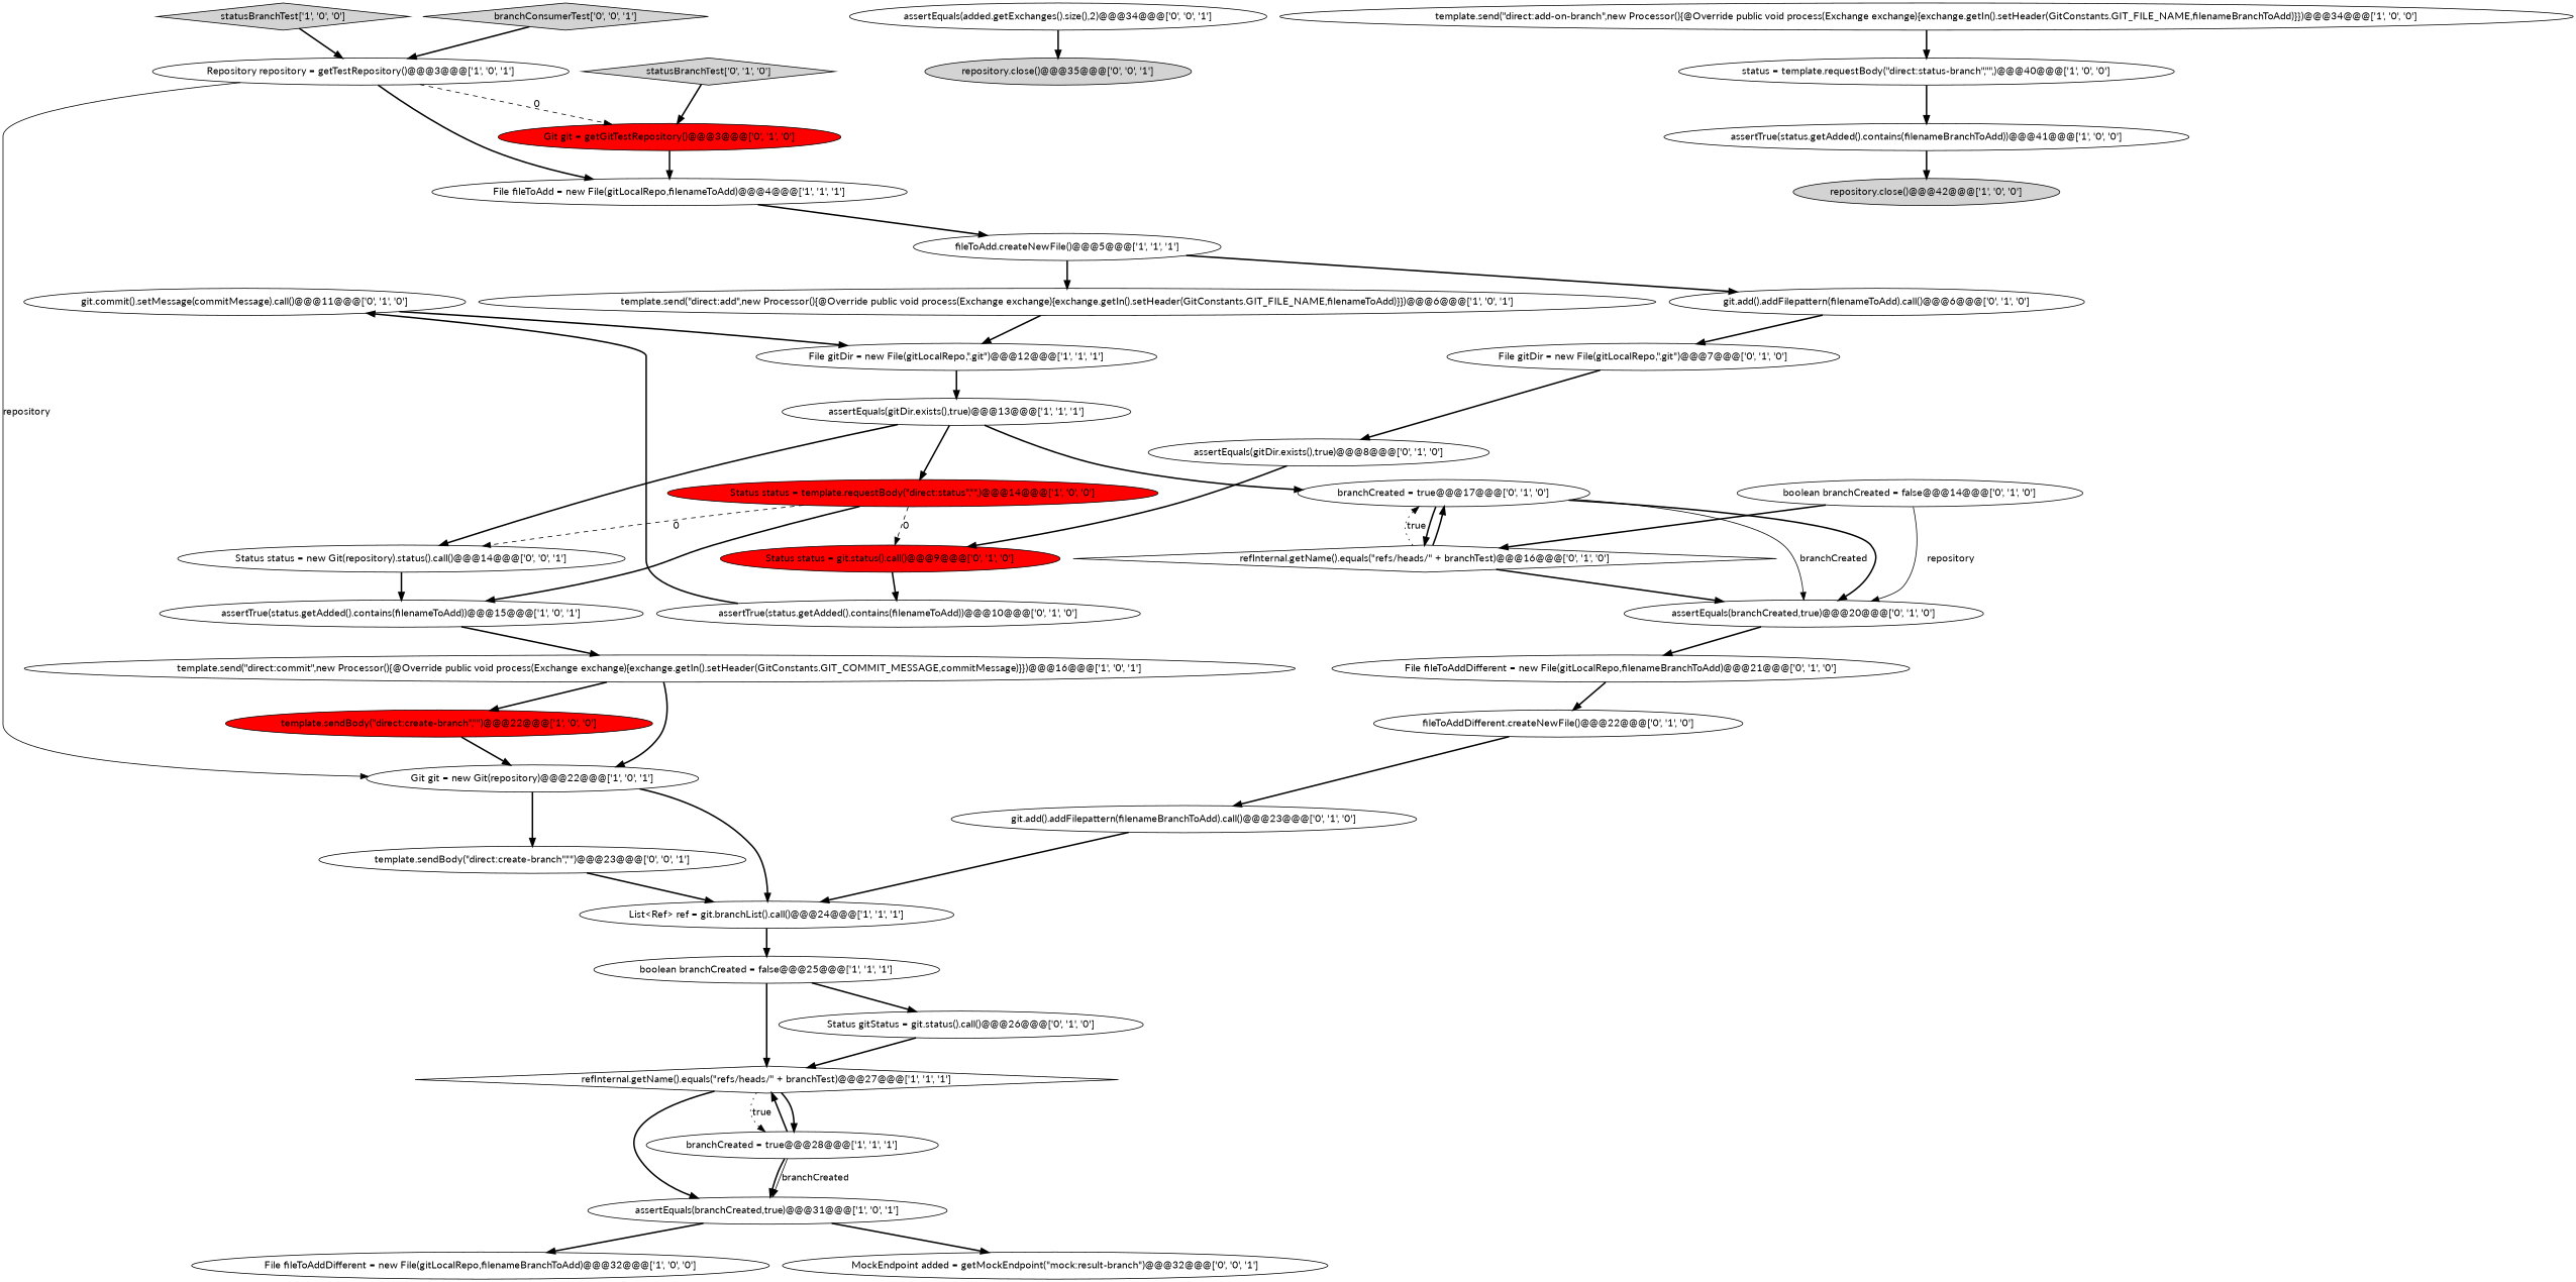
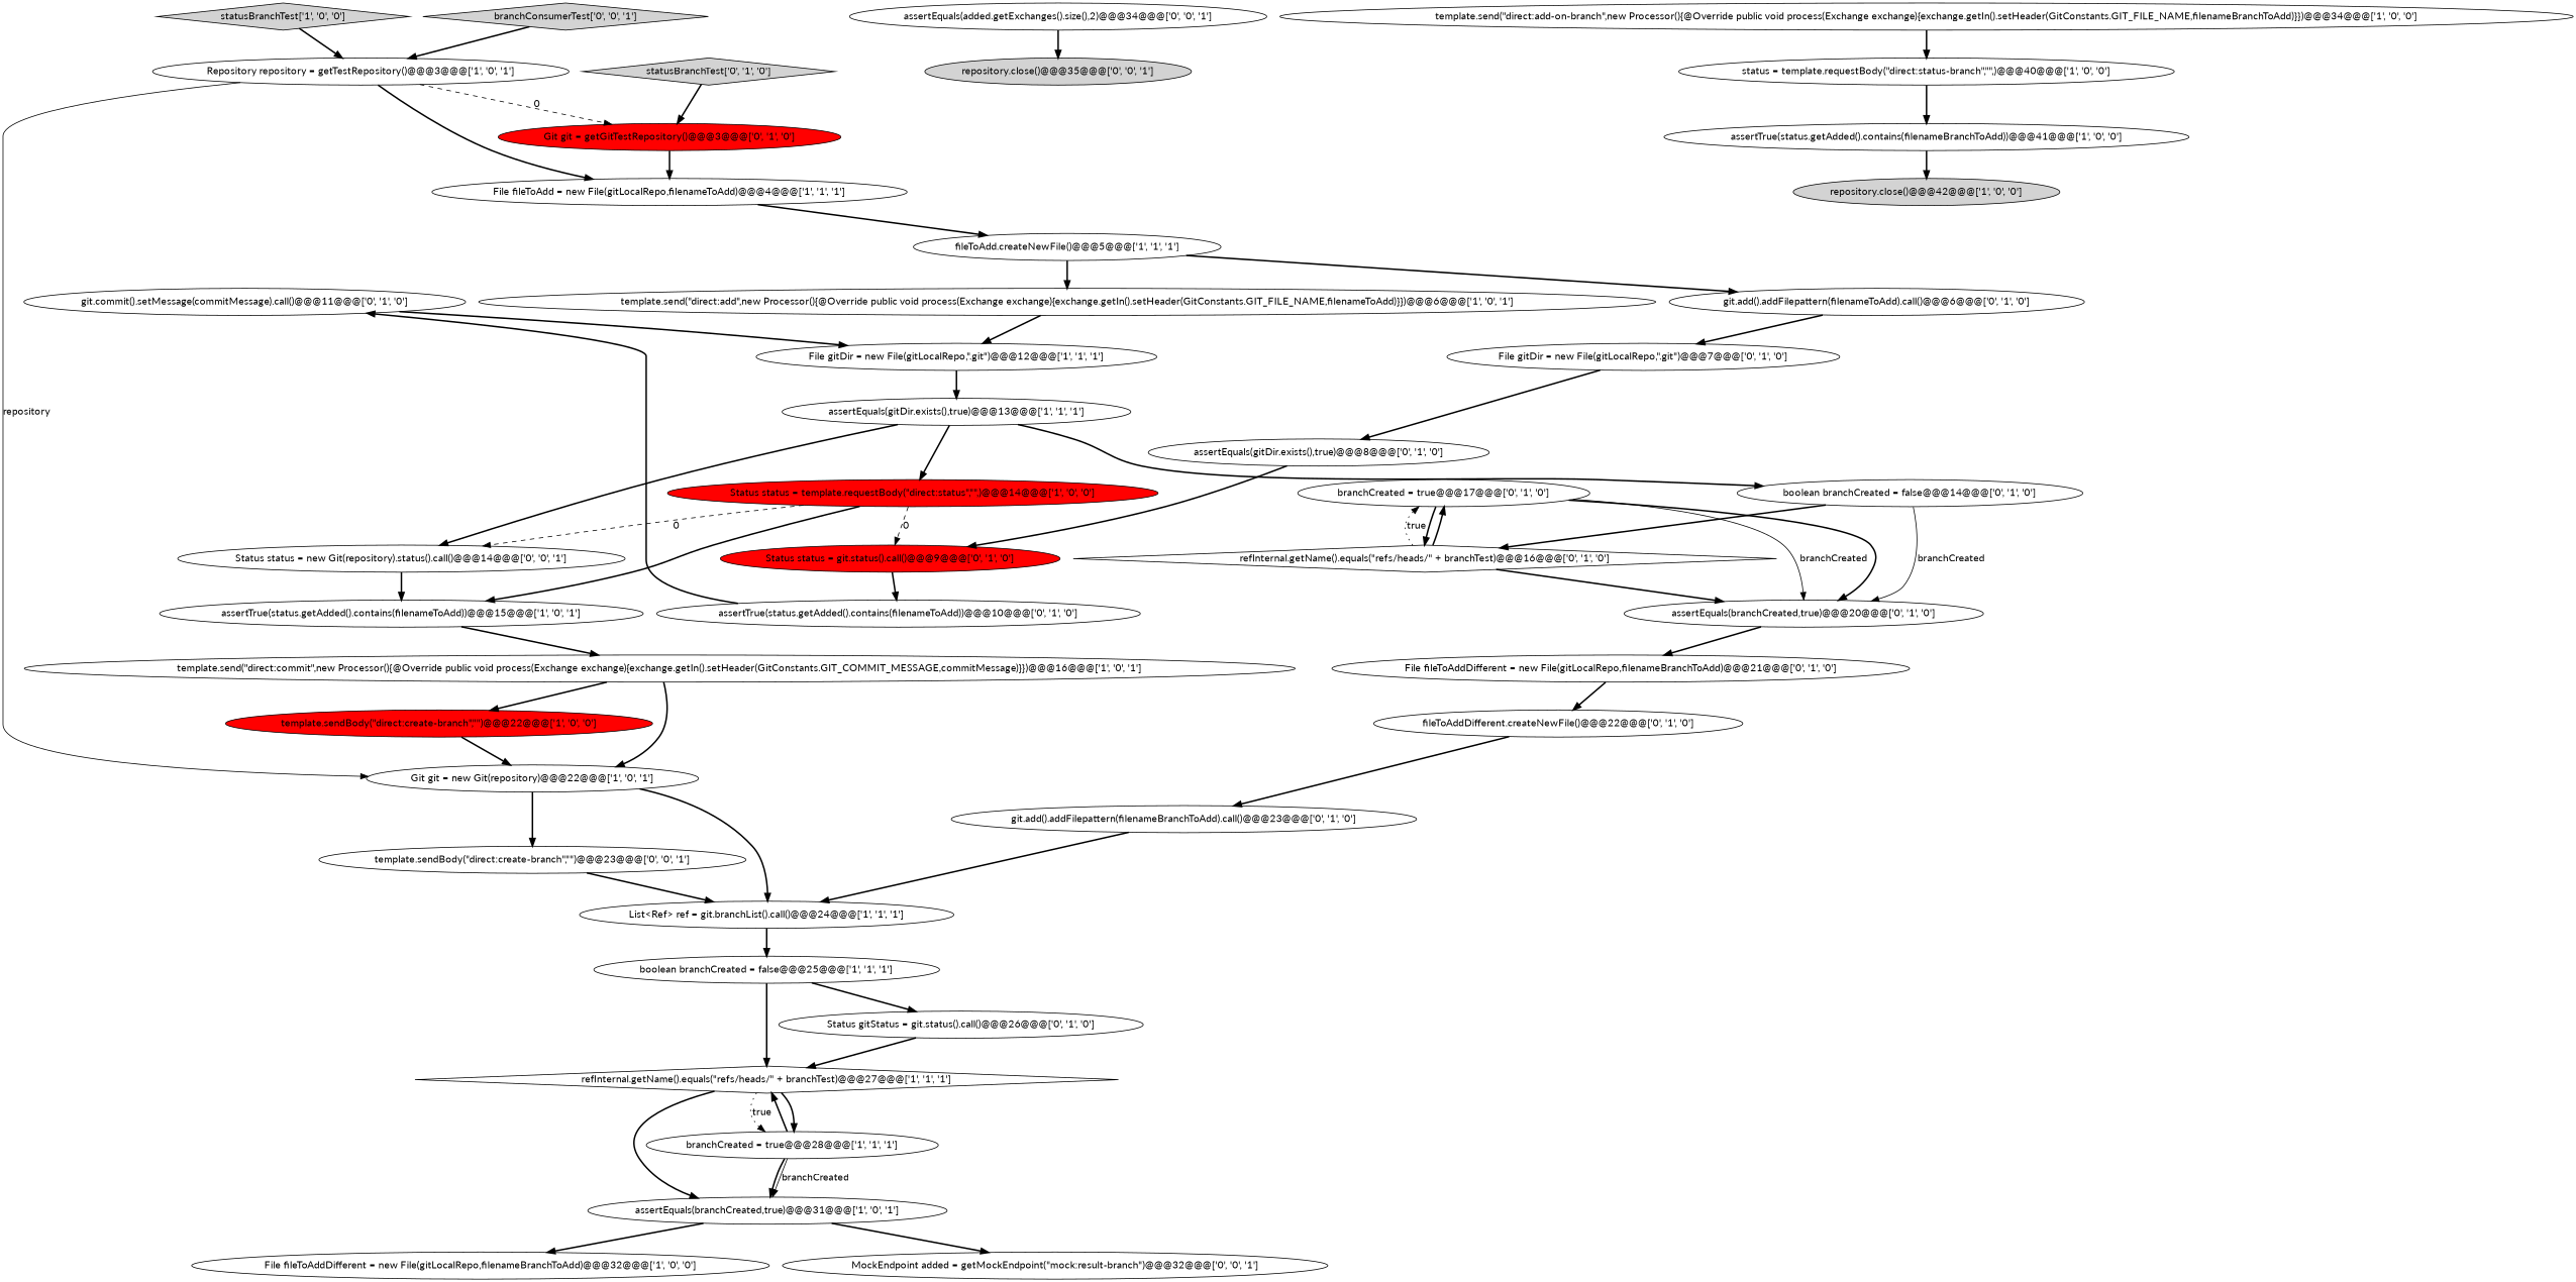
  digraph {
    fontname=Lato
    node [fillcolor=white fontname=Lato shape=ellipse style=filled]
    edge [fontname=Lato style=bold]
    n1 [label="git.commit().setMessage(commitMessage).call()@@@11@@@['0', '1', '0']"]
    n2 [label="File gitDir = new File(gitLocalRepo,\".git\")@@@12@@@['1', '1', '1']"]
    n3 [label="assertEquals(gitDir.exists(),true)@@@13@@@['1', '1', '1']"]
    n4 [fillcolor=red label="Git git = getGitTestRepository()@@@3@@@['0', '1', '0']"]
    n5 [label="File fileToAdd = new File(gitLocalRepo,filenameToAdd)@@@4@@@['1', '1', '1']"]
    n6 [label="fileToAdd.createNewFile()@@@5@@@['1', '1', '1']"]
    n7 [label="File fileToAddDifferent = new File(gitLocalRepo,filenameBranchToAdd)@@@32@@@['1', '0', '0']"]
    n8 [label="Repository repository = getTestRepository()@@@3@@@['1', '0', '1']"]
    n9 [label="Git git = new Git(repository)@@@22@@@['1', '0', '1']"]
    n10 [label="template.sendBody(\"direct:create-branch\",\"\")@@@23@@@['0', '0', '1']"]
    n11 [label="List<Ref> ref = git.branchList().call()@@@24@@@['1', '1', '1']"]
    n12 [label="assertEquals(added.getExchanges().size(),2)@@@34@@@['0', '0', '1']"]
    n13 [fillcolor=lightgray label="repository.close()@@@35@@@['0', '0', '1']"]
    n14 [fillcolor=red label="template.sendBody(\"direct:create-branch\",\"\")@@@22@@@['1', '0', '0']"]
    n15 [label="MockEndpoint added = getMockEndpoint(\"mock:result-branch\")@@@32@@@['0', '0', '1']"]
    n16 [label="refInternal.getName().equals(\"refs/heads/\" + branchTest)@@@16@@@['0', '1', '0']" shape=diamond]
    n17 [label="assertEquals(branchCreated,true)@@@20@@@['0', '1', '0']"]
    n18 [label="branchCreated = true@@@17@@@['0', '1', '0']"]
    n19 [label="File fileToAddDifferent = new File(gitLocalRepo,filenameBranchToAdd)@@@21@@@['0', '1', '0']"]
    n20 [label="fileToAddDifferent.createNewFile()@@@22@@@['0', '1', '0']"]
    n21 [label="git.add().addFilepattern(filenameBranchToAdd).call()@@@23@@@['0', '1', '0']"]
    n22 [fillcolor=lightgray label="statusBranchTest['0', '1', '0']" shape=diamond]
    n23 [label="assertEquals(branchCreated,true)@@@31@@@['1', '0', '1']"]
    n24 [label="refInternal.getName().equals(\"refs/heads/\" + branchTest)@@@27@@@['1', '1', '1']" shape=diamond]
    n25 [label="branchCreated = true@@@28@@@['1', '1', '1']"]
    n26 [label="Status status = new Git(repository).status().call()@@@14@@@['0', '0', '1']"]
    n27 [fillcolor=red label="Status status = template.requestBody(\"direct:status\",\"\",)@@@14@@@['1', '0', '0']"]
    n28 [label="boolean branchCreated = false@@@14@@@['0', '1', '0']"]
    n29 [label="template.send(\"direct:add-on-branch\",new Processor(){@Override public void process(Exchange exchange){exchange.getIn().setHeader(GitConstants.GIT_FILE_NAME,filenameBranchToAdd)}})@@@34@@@['1', '0', '0']"]
    n30 [label="status = template.requestBody(\"direct:status-branch\",\"\",)@@@40@@@['1', '0', '0']"]
    n31 [label="boolean branchCreated = false@@@25@@@['1', '1', '1']"]
    n32 [label="Status gitStatus = git.status().call()@@@26@@@['0', '1', '0']"]
    n33 [label="assertTrue(status.getAdded().contains(filenameToAdd))@@@15@@@['1', '0', '1']"]
    n34 [label="template.send(\"direct:commit\",new Processor(){@Override public void process(Exchange exchange){exchange.getIn().setHeader(GitConstants.GIT_COMMIT_MESSAGE,commitMessage)}})@@@16@@@['1', '0', '1']"]
    n35 [label="assertTrue(status.getAdded().contains(filenameBranchToAdd))@@@41@@@['1', '0', '0']"]
    n36 [fillcolor=red label="Status status = git.status().call()@@@9@@@['0', '1', '0']"]
    n37 [label="assertTrue(status.getAdded().contains(filenameToAdd))@@@10@@@['0', '1', '0']"]
    n38 [fillcolor=lightgray label="statusBranchTest['1', '0', '0']" shape=diamond]
    n39 [label="File gitDir = new File(gitLocalRepo,\".git\")@@@7@@@['0', '1', '0']"]
    n40 [label="assertEquals(gitDir.exists(),true)@@@8@@@['0', '1', '0']"]
    n41 [fillcolor=lightgray label="repository.close()@@@42@@@['1', '0', '0']"]
    n42 [label="git.add().addFilepattern(filenameToAdd).call()@@@6@@@['0', '1', '0']"]
    n43 [label="template.send(\"direct:add\",new Processor(){@Override public void process(Exchange exchange){exchange.getIn().setHeader(GitConstants.GIT_FILE_NAME,filenameToAdd)}})@@@6@@@['1', '0', '1']"]
    n44 [fillcolor=lightgray label="branchConsumerTest['0', '0', '1']" shape=diamond]
    n1 -> n2
    n2 -> n3
    n3 -> n26
    n3 -> n27
-   n3 -> n18
+   n3 -> n28
    n4 -> n5
    n5 -> n6
    n6 -> n42
    n6 -> n43
    n8 -> n4 [label=0 style=dashed]
    n8 -> n5
    n8 -> n9 [label=repository style=solid]
    n9 -> n10
    n9 -> n11
    n10 -> n11
    n11 -> n31
    n12 -> n13
    n14 -> n9
    n16 -> n17
    n16 -> n18
    n16 -> n18 [label=true style=dotted]
    n17 -> n19
    n18 -> n16
    n18 -> n17 [label=branchCreated style=solid]
    n18 -> n17
    n19 -> n20
    n20 -> n21
    n21 -> n11
    n22 -> n4
    n23 -> n7
    n23 -> n15
    n24 -> n23
    n24 -> n25
    n24 -> n25 [label=true style=dotted]
    n25 -> n23 [label=branchCreated style=solid]
    n25 -> n23
    n25 -> n24
    n26 -> n33
    n27 -> n26 [label=0 style=dashed]
    n27 -> n33
    n27 -> n36 [label=0 style=dashed]
    n28 -> n16
-   n28 -> n17 [label=repository style=solid]
+   n28 -> n17 [label=branchCreated style=solid]
    n29 -> n30
    n30 -> n35
    n31 -> n24
    n31 -> n32
    n32 -> n24
    n33 -> n34
    n34 -> n9
    n34 -> n14
    n35 -> n41
    n36 -> n37
    n37 -> n1
    n38 -> n8
    n39 -> n40
    n40 -> n36
    n42 -> n39
    n43 -> n2
    n44 -> n8
  }
